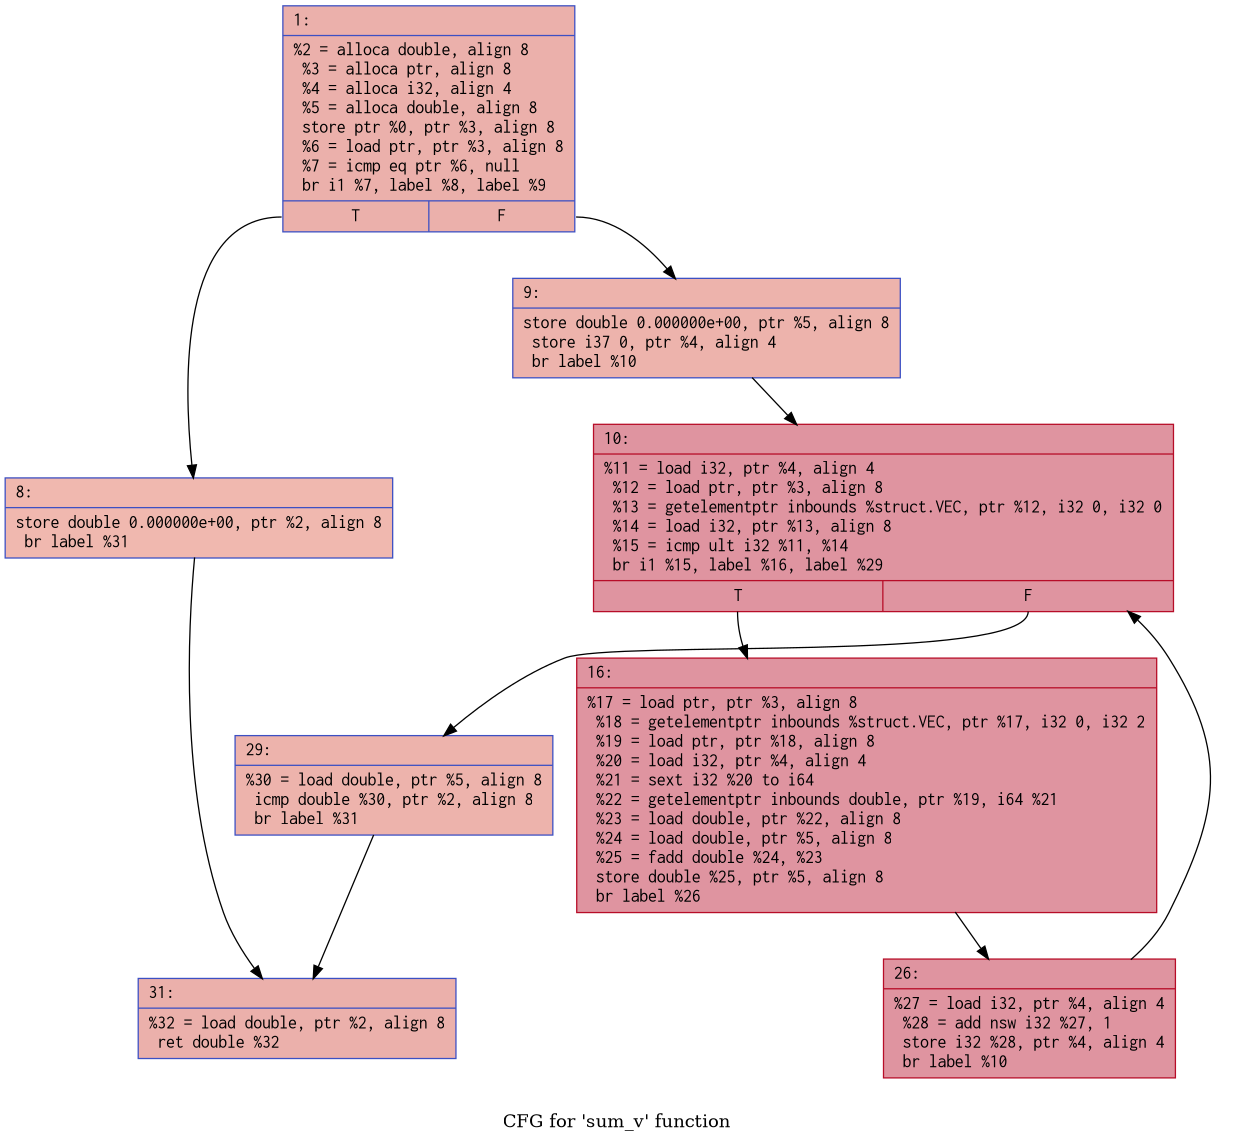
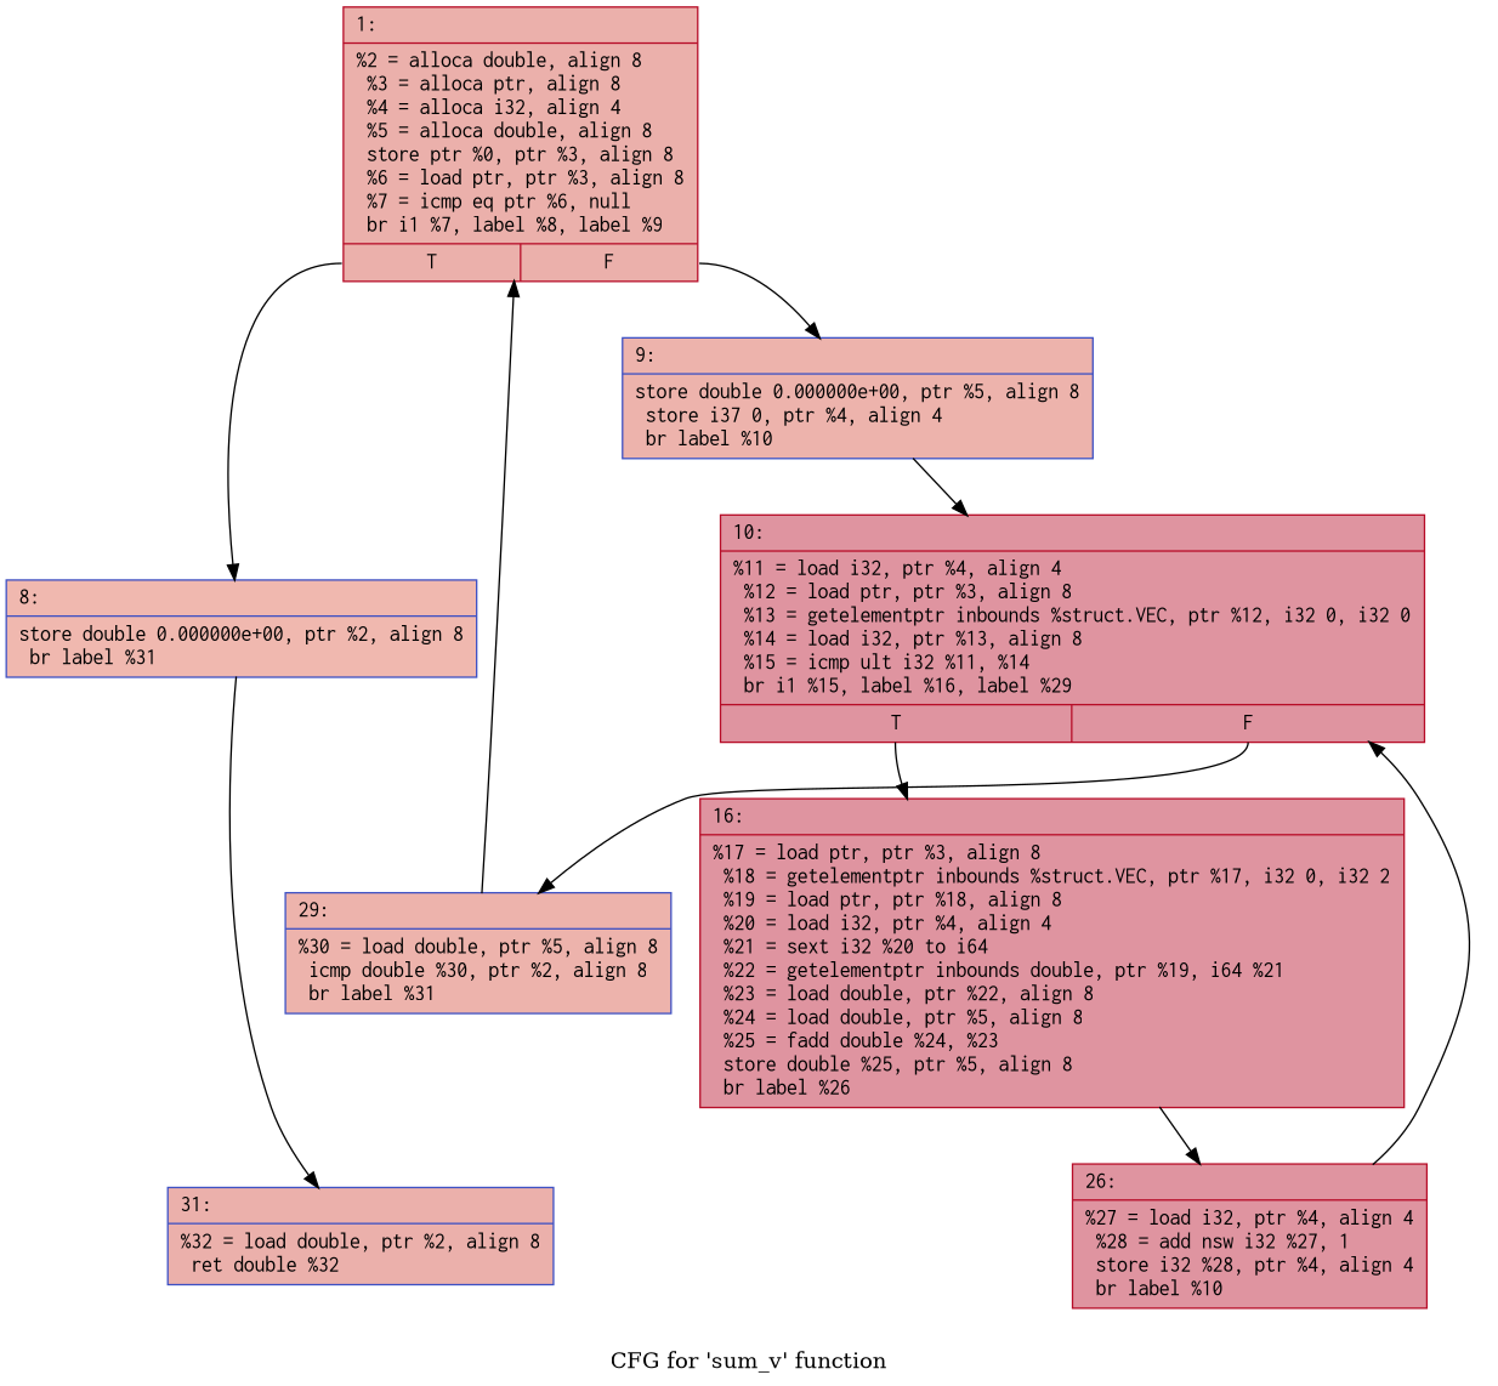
  digraph {
    label="CFG for 'sum_v' function"
    node [color="#3d50c3ff" fillcolor="#b70d2870" fontname=Courier shape=record style=filled]
-   n1 [fillcolor="#d24b4070" label="{1:\l|  %2 = alloca double, align 8\l  %3 = alloca ptr, align 8\l  %4 = alloca i32, align 4\l  %5 = alloca double, align 8\l  store ptr %0, ptr %3, align 8\l  %6 = load ptr, ptr %3, align 8\l  %7 = icmp eq ptr %6, null\l  br i1 %7, label %8, label %9\l|{<s0>T|<s1>F}}"]
+   n1 [color="#b70d28ff" fillcolor="#d24b4070" label="{1:\l|  %2 = alloca double, align 8\l  %3 = alloca ptr, align 8\l  %4 = alloca i32, align 4\l  %5 = alloca double, align 8\l  store ptr %0, ptr %3, align 8\l  %6 = load ptr, ptr %3, align 8\l  %7 = icmp eq ptr %6, null\l  br i1 %7, label %8, label %9\l|{<s0>T|<s1>F}}"]
    n2 [fillcolor="#dc5d4a70" label="{8:\l|  store double 0.000000e+00, ptr %2, align 8\l  br label %31\l}"]
    n3 [fillcolor="#d6524470" label="{9:\l|  store double 0.000000e+00, ptr %5, align 8\l  store i37 0, ptr %4, align 4\l  br label %10\l}"]
    n4 [fillcolor="#d24b4070" label="{31:\l|  %32 = load double, ptr %2, align 8\l  ret double %32\l}"]
    n5 [color="#b70d28ff" label="{10:\l|  %11 = load i32, ptr %4, align 4\l  %12 = load ptr, ptr %3, align 8\l  %13 = getelementptr inbounds %struct.VEC, ptr %12, i32 0, i32 0\l  %14 = load i32, ptr %13, align 8\l  %15 = icmp ult i32 %11, %14\l  br i1 %15, label %16, label %29\l|{<s0>T|<s1>F}}"]
    n6 [color="#b70d28ff" label="{16:\l|  %17 = load ptr, ptr %3, align 8\l  %18 = getelementptr inbounds %struct.VEC, ptr %17, i32 0, i32 2\l  %19 = load ptr, ptr %18, align 8\l  %20 = load i32, ptr %4, align 4\l  %21 = sext i32 %20 to i64\l  %22 = getelementptr inbounds double, ptr %19, i64 %21\l  %23 = load double, ptr %22, align 8\l  %24 = load double, ptr %5, align 8\l  %25 = fadd double %24, %23\l  store double %25, ptr %5, align 8\l  br label %26\l}"]
    n7 [fillcolor="#d6524470" label="{29:\l|  %30 = load double, ptr %5, align 8\l  icmp double %30, ptr %2, align 8\l  br label %31\l}"]
    n8 [color="#b70d28ff" label="{26:\l|  %27 = load i32, ptr %4, align 4\l  %28 = add nsw i32 %27, 1\l  store i32 %28, ptr %4, align 4\l  br label %10\l}"]
    n1 -> n2 [tailport=s0]
    n1 -> n3 [tailport=s1]
    n2 -> n4
    n3 -> n5
    n5 -> n6 [tailport=s0]
    n5 -> n7 [tailport=s1]
    n6 -> n8
-   n7 -> n4
+   n7 -> n1
    n8 -> n5
  }
